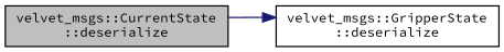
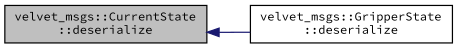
  digraph {
    rankdir=LR
    fontname="Source Code Pro"
    node [color=black fontname="Source Code Pro" fontsize=10 shape=record style=filled]
    n1 [fillcolor=grey75 fontcolor=black height=0.2 label="velvet_msgs::CurrentState\l::deserialize" width=0.4]
    n2 [fillcolor=white height=0.2 label="velvet_msgs::GripperState\l::deserialize" width=0.4]
-   n2 -> n1 [color=midnightblue dir=back fontname="Source Code Pro" fontsize=10 labelfontname=Helvetica labelfontsize=10 style=solid]
+   n1 -> n2 [color=midnightblue dir=back fontname="Source Code Pro" fontsize=10 labelfontname=Helvetica labelfontsize=10 style=solid]
  }
